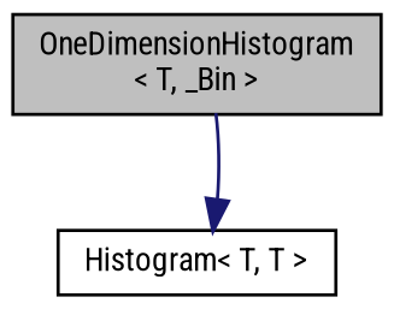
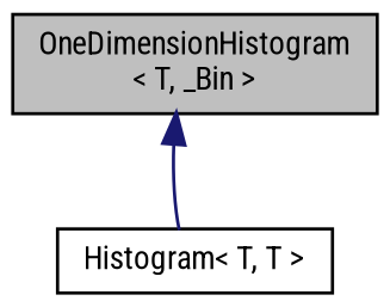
  digraph {
    fontname="Roboto Condensed"
    node [color=black fontname="Roboto Condensed" fontsize=10 shape=record style=filled]
    n1 [fillcolor=grey75 fontcolor=black height=0.2 label="OneDimensionHistogram\l\< T, _Bin \>" width=0.4]
    n2 [fillcolor=white height=0.2 label="Histogram\< T, T \>" width=0.4]
-   n2 -> n1 [color=midnightblue dir=back fontname="Roboto Condensed" fontsize=10 labelfontname=Helvetica labelfontsize=10 style=solid]
+   n1 -> n2 [color=midnightblue dir=back fontname="Roboto Condensed" fontsize=10 labelfontname=Helvetica labelfontsize=10 style=solid]
  }
